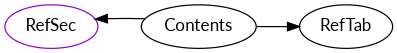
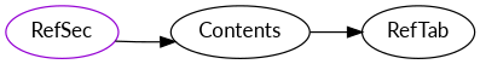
  digraph {
    fontname=Lato
    rankdir=LR
    node [fontname=Lato]
    edge [fontname=Lato]
    n1 [color=darkviolet label=RefSec shape=oval]
    Contents
    RefTab
-   Contents -> n1
+   n1 -> Contents
    Contents -> RefTab
  }
